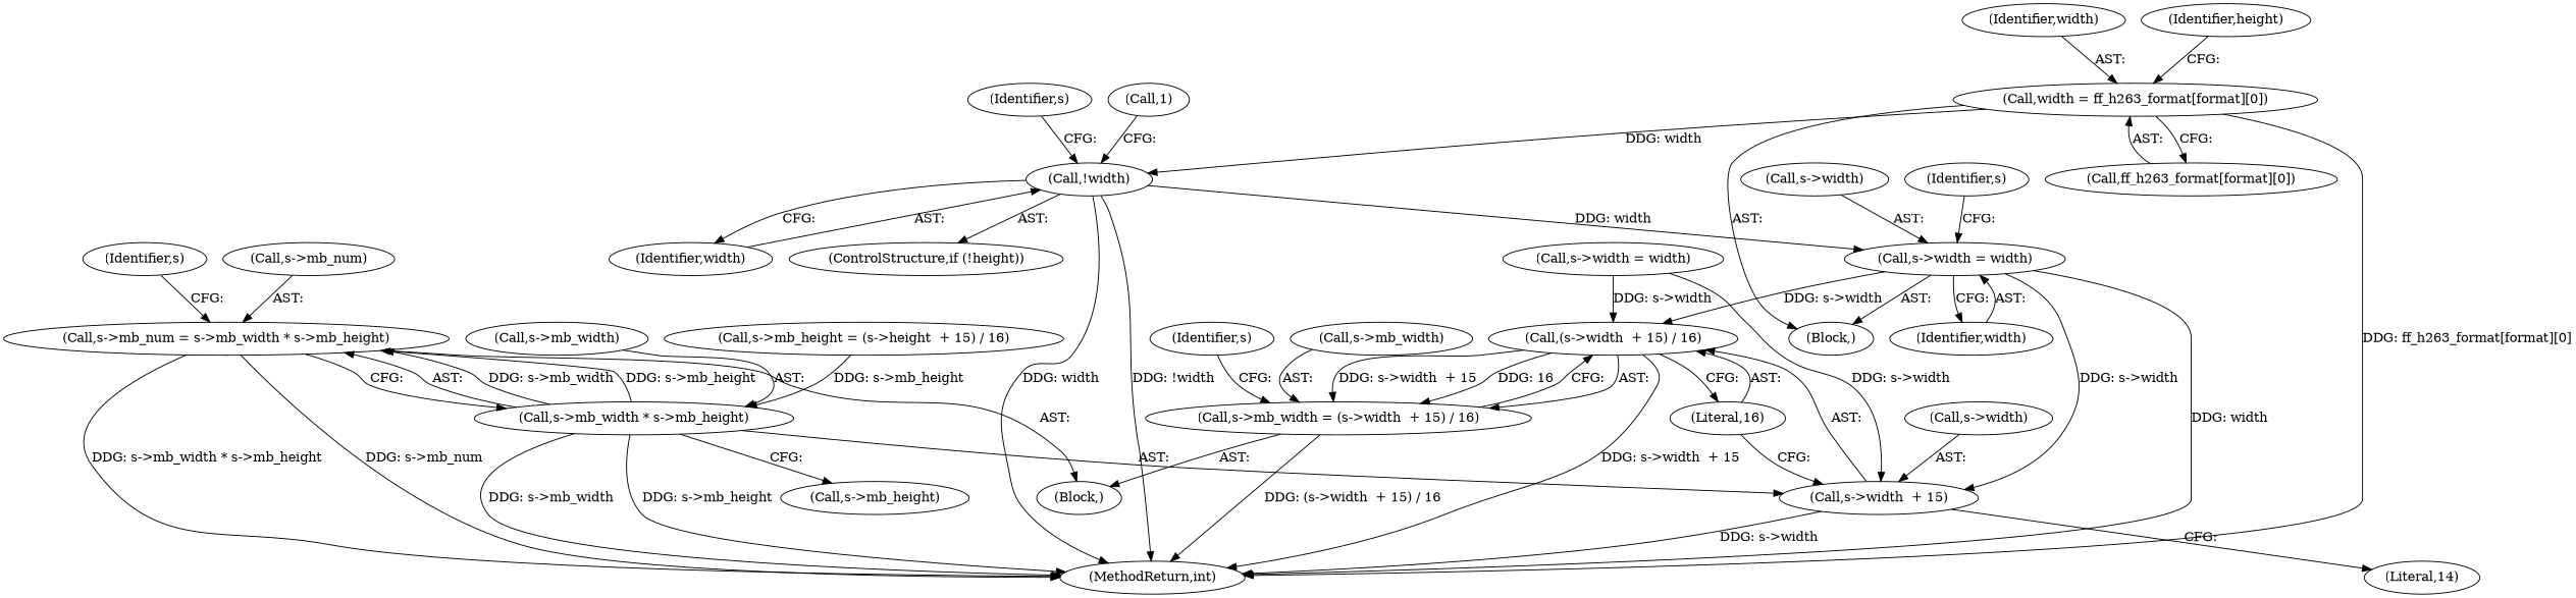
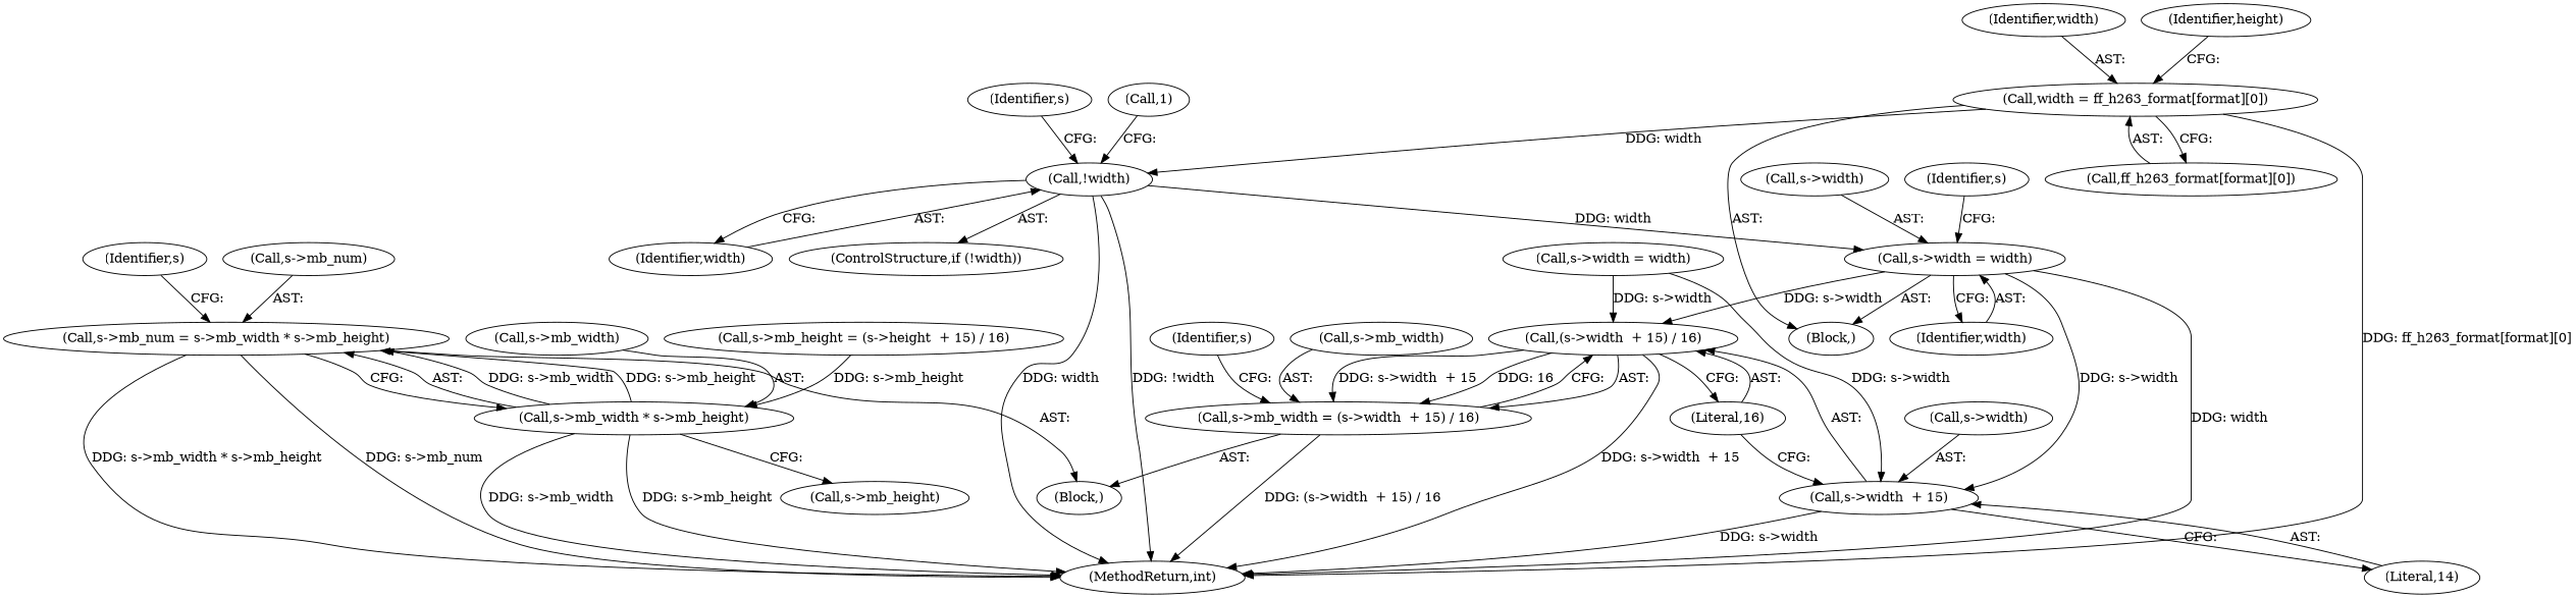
  digraph {
    n1 [label="(Call,width = ff_h263_format[format][0])"]
    n2 [label="(Call,!width)"]
    n3 [label="(Block,)"]
    n4 [label="(MethodReturn,int)"]
    n5 [label="(Call,ff_h263_format[format][0])"]
    n6 [label="(Call,s->width = width)"]
    n7 [label="(Identifier,width)"]
-   n8 [label="(ControlStructure,if (!height))"]
+   n8 [label="(ControlStructure,if (!width))"]
    n9 [label="(Call,(s->width  + 15) / 16)"]
    n10 [label="(Call,s->width  + 15)"]
    n11 [label="(Identifier,width)"]
    n12 [label="(Call,s->mb_width = (s->width  + 15) / 16)"]
    n13 [label="(Literal,16)"]
    n14 [label="(Literal,14)"]
    n15 [label="(Block,)"]
    n16 [label="(Call,s->mb_width * s->mb_height)"]
    n17 [label="(Call,s->mb_num = s->mb_width * s->mb_height)"]
    n18 [label="(Call,s->mb_height)"]
    n19 [label="(Call,s->mb_width)"]
    n20 [label="(Call,s->width)"]
    n21 [label="(Identifier,s)"]
    n22 [label="(Call,s->width = width)"]
    n23 [label="(Call,s->mb_height = (s->height  + 15) / 16)"]
    n24 [label="(Call,s->mb_width)"]
    n25 [label="(Call,s->mb_num)"]
    n26 [label="(Identifier,s)"]
    n27 [label="(Identifier,width)"]
    n28 [label="(Call,1)"]
    n29 [label="(Call,s->width)"]
    n30 [label="(Identifier,height)"]
    n31 [label="(Identifier,s)"]
    n32 [label="(Identifier,s)"]
    n1 -> n2 [label="DDG: width"]
    n1 -> n3 [label="AST: "]
    n1 -> n4 [label="DDG: ff_h263_format[format][0]"]
    n1 -> n5 [label="CFG: "]
    n2 -> n4 [label="DDG: width"]
    n2 -> n4 [label="DDG: !width"]
    n2 -> n6 [label="DDG: width"]
    n2 -> n7 [label="CFG: "]
    n2 -> n8 [label="AST: "]
    n5 -> n1 [label="AST: "]
    n6 -> n3 [label="AST: "]
    n6 -> n4 [label="DDG: width"]
    n6 -> n9 [label="DDG: s->width"]
    n6 -> n10 [label="DDG: s->width"]
    n6 -> n11 [label="CFG: "]
    n7 -> n2 [label="AST: "]
    n9 -> n4 [label="DDG: s->width  + 15"]
    n9 -> n12 [label="AST: "]
    n9 -> n12 [label="DDG: s->width  + 15"]
    n9 -> n12 [label="DDG: 16"]
    n9 -> n13 [label="CFG: "]
    n10 -> n4 [label="DDG: s->width"]
    n10 -> n9 [label="AST: "]
    n10 -> n14 [label="CFG: "]
    n11 -> n6 [label="AST: "]
    n12 -> n4 [label="DDG: (s->width  + 15) / 16"]
    n12 -> n9 [label="CFG: "]
    n12 -> n15 [label="AST: "]
    n13 -> n9 [label="AST: "]
    n13 -> n10 [label="CFG: "]
-   n16 -> n10 [label="AST: "]
+   n14 -> n10 [label="AST: "]
    n16 -> n4 [label="DDG: s->mb_width"]
    n16 -> n4 [label="DDG: s->mb_height"]
    n16 -> n17 [label="AST: "]
    n16 -> n17 [label="DDG: s->mb_width"]
    n16 -> n17 [label="DDG: s->mb_height"]
    n16 -> n18 [label="CFG: "]
    n17 -> n4 [label="DDG: s->mb_width * s->mb_height"]
    n17 -> n4 [label="DDG: s->mb_num"]
    n17 -> n15 [label="AST: "]
    n17 -> n16 [label="CFG: "]
    n19 -> n16 [label="AST: "]
    n20 -> n6 [label="AST: "]
    n21 -> n17 [label="CFG: "]
    n22 -> n9 [label="DDG: s->width"]
    n22 -> n10 [label="DDG: s->width"]
    n23 -> n16 [label="DDG: s->mb_height"]
    n24 -> n12 [label="AST: "]
    n25 -> n17 [label="AST: "]
    n26 -> n12 [label="CFG: "]
    n27 -> n1 [label="AST: "]
    n28 -> n2 [label="CFG: "]
    n29 -> n10 [label="AST: "]
    n30 -> n1 [label="CFG: "]
    n31 -> n6 [label="CFG: "]
    n32 -> n2 [label="CFG: "]
  }
